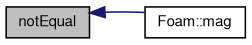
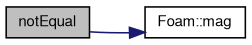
  digraph {
    rankdir=LR
    node [color=black fontname=FreeSans fontsize=10 shape=record]
    n1 [fillcolor=grey75 fontcolor=black height=0.2 label=notEqual style=filled width=0.4]
    n2 [height=0.2 label="Foam::mag" width=0.4]
-   n2 -> n1 [color=midnightblue fontname=FreeSans fontsize=10 labelfontname=FreeSans labelfontsize=10 style=solid]
+   n1 -> n2 [color=midnightblue fontname=FreeSans fontsize=10 labelfontname=FreeSans labelfontsize=10 style=solid]
  }
